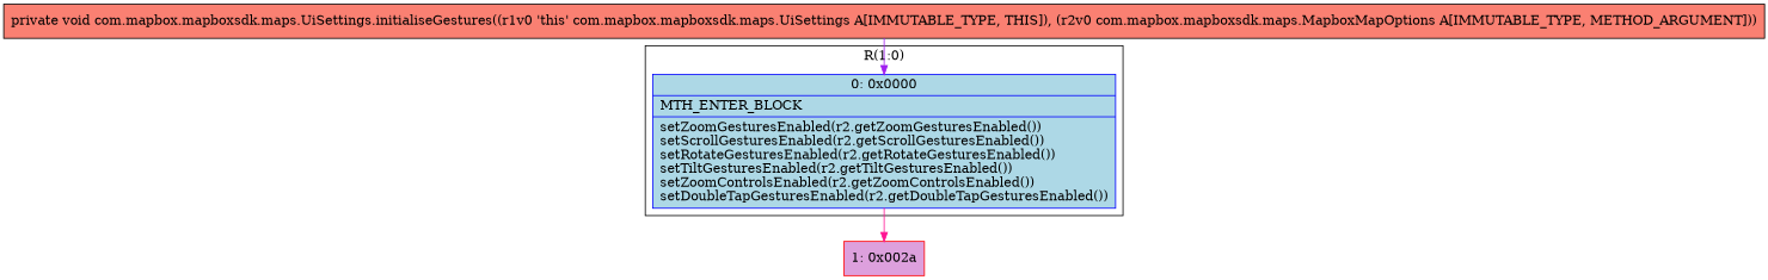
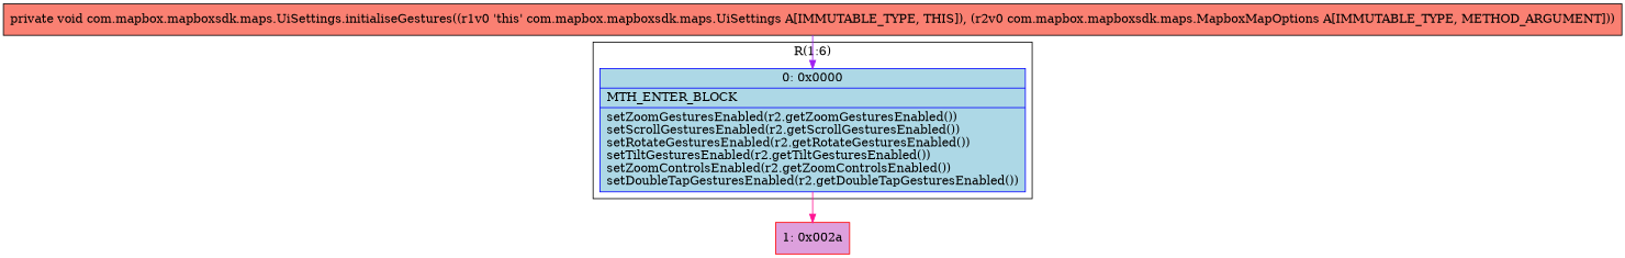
  digraph {
    node [shape=record style=filled]
    n1 [color=blue label="{0\:\ 0x0000|MTH_ENTER_BLOCK\l|setZoomGesturesEnabled(r2.getZoomGesturesEnabled())\lsetScrollGesturesEnabled(r2.getScrollGesturesEnabled())\lsetRotateGesturesEnabled(r2.getRotateGesturesEnabled())\lsetTiltGesturesEnabled(r2.getTiltGesturesEnabled())\lsetZoomControlsEnabled(r2.getZoomControlsEnabled())\lsetDoubleTapGesturesEnabled(r2.getDoubleTapGesturesEnabled())\l}" fillcolor=lightblue]
    n2 [color=red label="{1\:\ 0x002a}" fillcolor=plum]
    n3 [label="{private void com.mapbox.mapboxsdk.maps.UiSettings.initialiseGestures((r1v0 'this' com.mapbox.mapboxsdk.maps.UiSettings A[IMMUTABLE_TYPE, THIS]), (r2v0 com.mapbox.mapboxsdk.maps.MapboxMapOptions A[IMMUTABLE_TYPE, METHOD_ARGUMENT])) }" fillcolor=salmon]
    subgraph cluster_1 {
-     label="R(1:0)"
+     label="R(1:6)"
      n1
    }
    n1 -> n2 [color=deeppink]
    n3 -> n1 [color=purple]
  }
